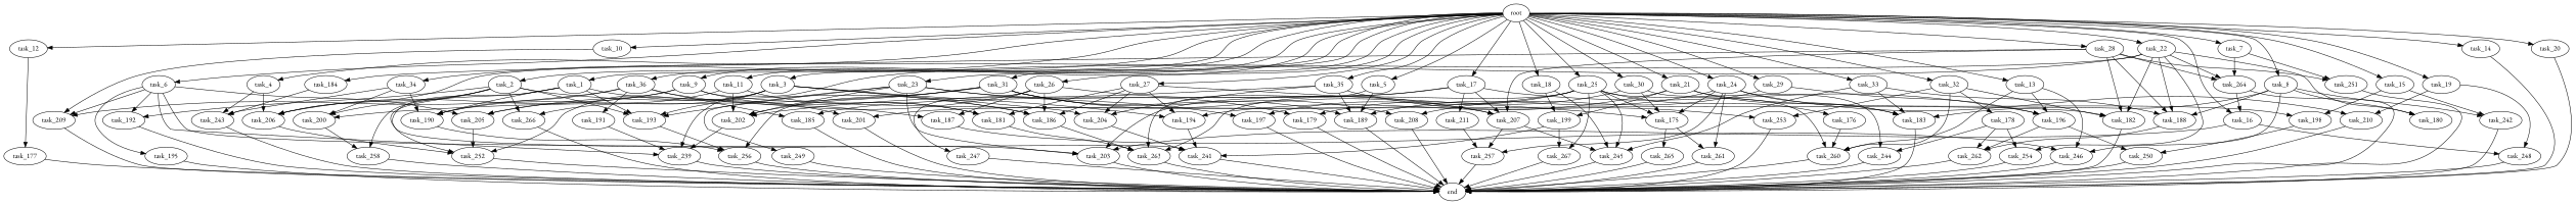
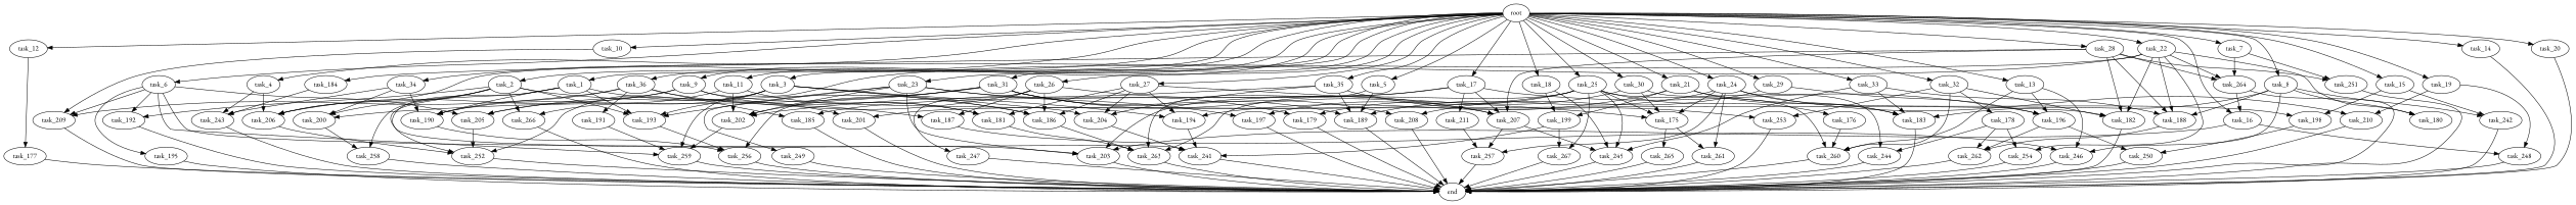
  digraph {
    fontname="EB Garamond"
    node [fontname="EB Garamond"]
    edge [fontname="EB Garamond"]
    task_12
    task_177
    end
    task_199
    task_241
    task_267
    task_36
    task_209
    task_191
    task_190
    task_185
    task_187
-   task_259 [label=task_239]
+   task_259
    task_256
    task_246
    task_253
    task_19
    task_248
    task_210
    task_249
    task_196
    task_262
    task_250
    root
    task_10
    task_18
    task_4
    task_33
    task_15
    task_5
    task_14
    task_21
    task_16
    task_30
    task_7
    task_24
    task_27
    task_26
    task_17
    task_31
    task_2
    task_23
    task_3
    task_22
    task_25
    task_28
    task_35
    task_6
    task_32
    task_20
    task_9
    task_1
    task_34
    task_29
    task_8
    task_13
    task_11
    task_245
    task_206
    task_243
    task_183
    task_188
    task_242
    task_198
    task_189
    task_263
    task_194
    task_203
    task_179
    task_244
    task_175
    task_264
    task_251
    task_257
    task_261
    task_204
    task_181
    task_186
    task_205
    task_207
    task_247
    task_211
    task_200
    task_202
    task_208
    task_192
    task_193
    task_266
    task_197
    task_252
    task_254
    task_182
    task_180
    task_260
    task_176
    task_201
    task_184
    task_195
    task_178
    task_258
    task_265
    task_12 -> task_177
    task_177 -> end
    task_199 -> task_241
    task_199 -> task_267
    task_241 -> end
    task_267 -> end
    task_36 -> task_209
    task_36 -> task_191
    task_36 -> task_190
    task_36 -> task_185
    task_36 -> task_187
    task_209 -> end
    task_191 -> task_259
    task_190 -> task_256
    task_185 -> end
    task_187 -> task_246
    task_259 -> end
    task_256 -> end
    task_246 -> end
    task_253 -> end
    task_19 -> task_248
    task_19 -> task_210
    task_248 -> end
    task_210 -> end
    task_249 -> end
    task_196 -> task_262
    task_196 -> task_250
    task_262 -> end
    task_250 -> end
    root -> task_12
    root -> task_36
    root -> task_19
    root -> task_10
    root -> task_18
    root -> task_4
    root -> task_33
    root -> task_15
    root -> task_5
    root -> task_14
    root -> task_21
    root -> task_16
    root -> task_30
    root -> task_7
    root -> task_24
    root -> task_27
    root -> task_26
    root -> task_17
    root -> task_31
    root -> task_2
    root -> task_23
    root -> task_3
    root -> task_22
    root -> task_25
    root -> task_28
    root -> task_35
    root -> task_6
    root -> task_32
    root -> task_20
    root -> task_9
    root -> task_1
    root -> task_34
    root -> task_29
    root -> task_8
    root -> task_13
    root -> task_11
    task_10 -> task_209
    task_18 -> task_199
    task_18 -> task_245
    task_4 -> task_206
    task_4 -> task_243
    task_33 -> task_245
    task_33 -> task_183
    task_33 -> task_188
    task_15 -> task_242
    task_15 -> task_198
    task_5 -> task_189
    task_5 -> task_263
    task_14 -> end
    task_21 -> task_199
    task_21 -> task_183
    task_21 -> task_198
    task_21 -> task_194
    task_16 -> task_248
    task_16 -> task_203
    task_30 -> task_179
    task_30 -> task_244
    task_30 -> task_175
    task_7 -> task_264
    task_7 -> task_251
    task_24 -> task_210
    task_24 -> task_183
    task_24 -> task_189
    task_24 -> task_175
    task_24 -> task_257
    task_24 -> task_261
    task_27 -> task_194
    task_27 -> task_175
    task_27 -> task_204
    task_27 -> task_181
    task_27 -> task_186
    task_26 -> task_187
    task_26 -> task_186
    task_26 -> task_205
    task_26 -> task_207
    task_26 -> task_247
    task_17 -> task_185
    task_17 -> task_196
    task_17 -> task_203
    task_17 -> task_207
    task_17 -> task_211
    task_31 -> task_256
    task_31 -> task_189
    task_31 -> task_207
    task_31 -> task_200
    task_31 -> task_202
    task_31 -> task_208
    task_2 -> task_241
    task_2 -> task_206
    task_2 -> task_186
    task_2 -> task_200
    task_2 -> task_192
    task_2 -> task_193
    task_2 -> task_266
    task_23 -> task_249
    task_23 -> task_203
    task_23 -> task_179
    task_23 -> task_202
    task_23 -> task_193
    task_23 -> task_197
    task_3 -> task_194
    task_3 -> task_204
    task_3 -> task_186
    task_3 -> task_193
    task_3 -> task_266
    task_3 -> task_252
    task_22 -> task_259
    task_22 -> task_206
    task_22 -> task_188
    task_22 -> task_264
    task_22 -> task_254
    task_22 -> task_182
    task_22 -> task_180
    task_25 -> task_267
    task_25 -> task_245
    task_25 -> task_263
    task_25 -> task_175
    task_25 -> task_197
    task_25 -> task_260
    task_25 -> task_176
    task_25 -> task_201
    task_28 -> task_188
    task_28 -> task_264
    task_28 -> task_251
    task_28 -> task_207
    task_28 -> task_182
    task_28 -> task_184
    task_35 -> task_253
    task_35 -> task_189
    task_35 -> task_204
    task_35 -> task_202
    task_6 -> task_209
    task_6 -> task_259
    task_6 -> task_203
    task_6 -> task_205
    task_6 -> task_192
    task_6 -> task_195
    task_32 -> task_253
    task_32 -> task_182
    task_32 -> task_260
    task_32 -> task_178
    task_20 -> end
    task_9 -> task_190
    task_9 -> task_206
    task_9 -> task_181
    task_9 -> task_182
    task_1 -> task_190
    task_1 -> task_193
    task_1 -> task_252
    task_1 -> task_201
    task_1 -> task_258
    task_34 -> task_190
    task_34 -> task_243
    task_34 -> task_200
    task_29 -> task_196
    task_29 -> task_208
    task_8 -> task_246
    task_8 -> task_183
    task_8 -> task_188
    task_8 -> task_242
    task_8 -> task_180
    task_13 -> task_246
    task_13 -> task_196
    task_13 -> task_260
    task_11 -> task_181
    task_11 -> task_205
    task_11 -> task_202
    task_245 -> end
    task_206 -> task_252
    task_243 -> end
    task_183 -> end
    task_188 -> task_262
    task_242 -> end
    task_198 -> task_250
    task_189 -> end
    task_263 -> end
    task_194 -> task_241
    task_203 -> end
    task_179 -> end
    task_244 -> end
    task_175 -> task_261
    task_175 -> task_265
    task_264 -> end
    task_264 -> task_16
    task_251 -> end
    task_257 -> end
    task_261 -> end
    task_204 -> task_241
    task_181 -> task_263
    task_186 -> task_263
    task_205 -> task_252
    task_207 -> task_245
    task_207 -> task_257
    task_247 -> end
    task_211 -> task_257
    task_200 -> task_258
    task_202 -> task_259
    task_208 -> end
    task_192 -> end
    task_193 -> task_256
    task_266 -> end
    task_197 -> end
    task_252 -> end
    task_254 -> end
    task_182 -> end
    task_260 -> end
    task_176 -> task_260
    task_201 -> end
    task_184 -> task_243
    task_195 -> end
    task_178 -> task_262
    task_178 -> task_244
    task_178 -> task_254
    task_258 -> end
    task_265 -> end
  }
